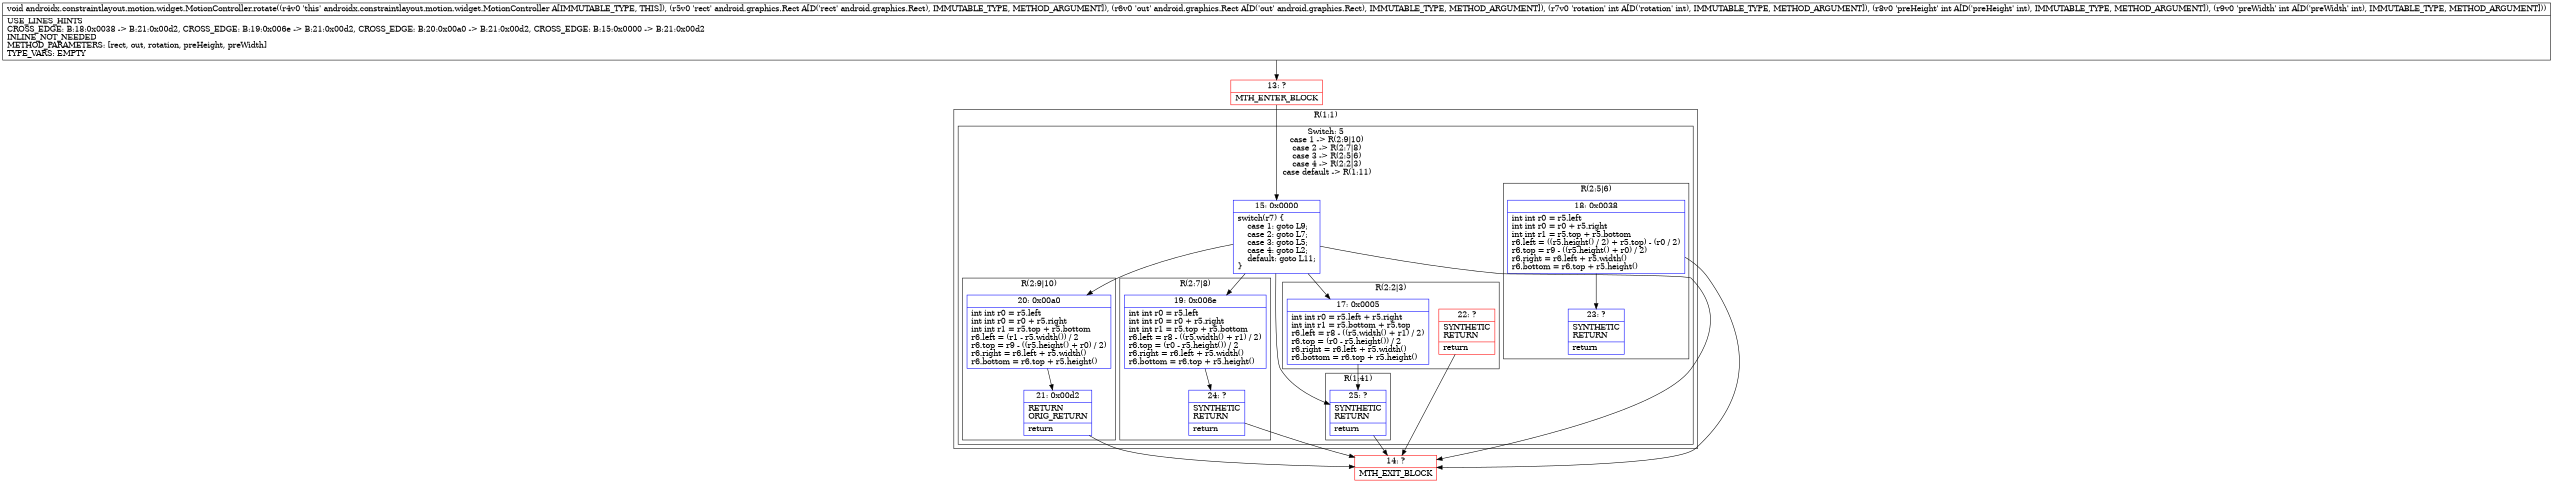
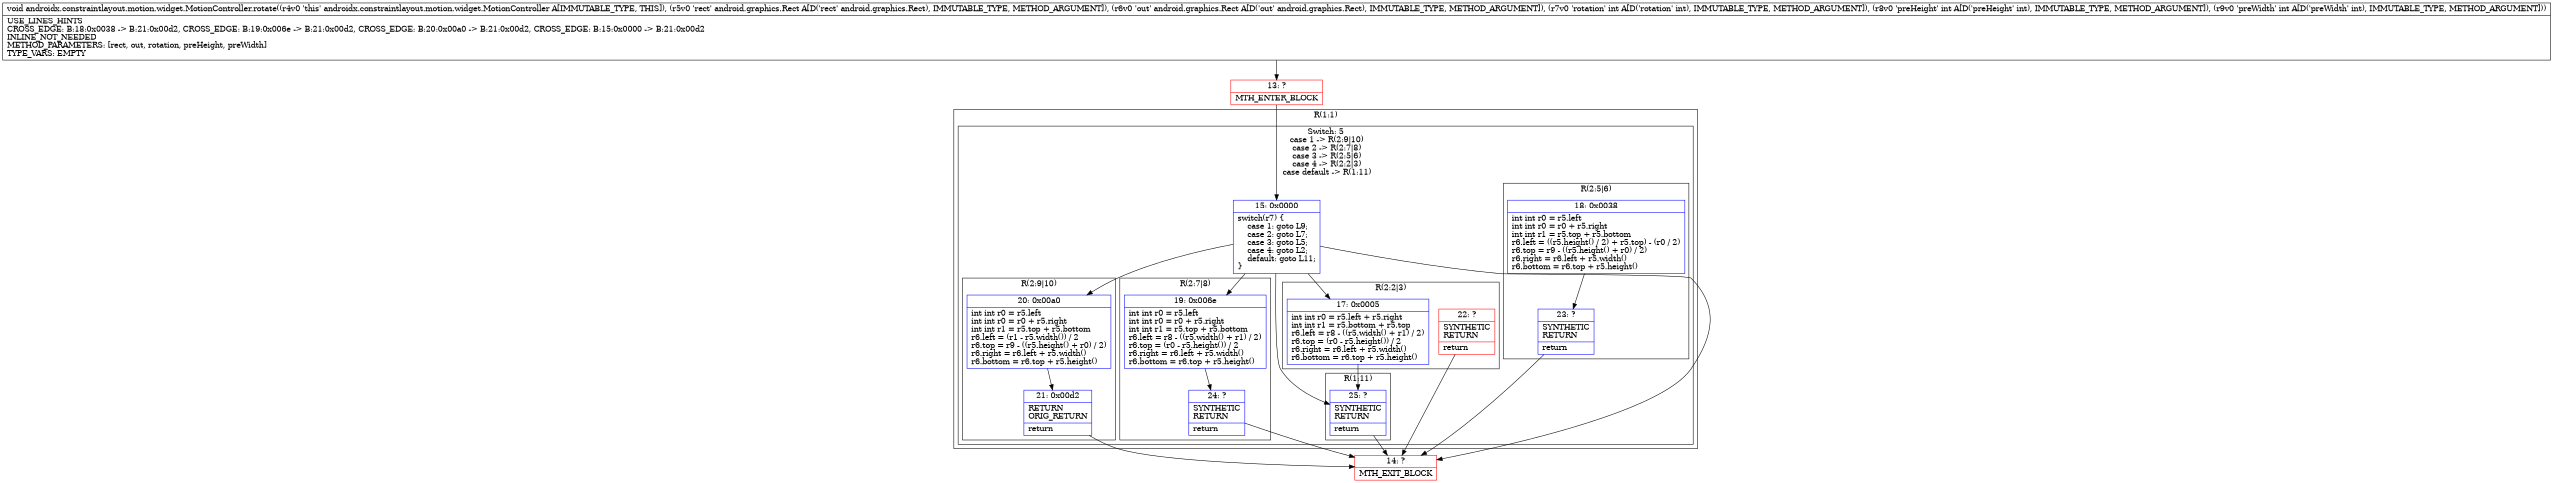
  digraph {
    node [color=blue shape=record]
    n1 [label="{20\:\ 0x00a0|int int r0 = r5.left\lint int r0 = r0 + r5.right\lint int r1 = r5.top + r5.bottom\lr6.left = (r1 \- r5.width()) \/ 2\lr6.top = r9 \- ((r5.height() + r0) \/ 2)\lr6.right = r6.left + r5.width()\lr6.bottom = r6.top + r5.height()\l}"]
    n2 [label="{21\:\ 0x00d2|RETURN\lORIG_RETURN\l|return\l}"]
    n3 [label="{19\:\ 0x006e|int int r0 = r5.left\lint int r0 = r0 + r5.right\lint int r1 = r5.top + r5.bottom\lr6.left = r8 \- ((r5.width() + r1) \/ 2)\lr6.top = (r0 \- r5.height()) \/ 2\lr6.right = r6.left + r5.width()\lr6.bottom = r6.top + r5.height()\l}"]
    n4 [label="{24\:\ ?|SYNTHETIC\lRETURN\l|return\l}"]
    n5 [label="{18\:\ 0x0038|int int r0 = r5.left\lint int r0 = r0 + r5.right\lint int r1 = r5.top + r5.bottom\lr6.left = ((r5.height() \/ 2) + r5.top) \- (r0 \/ 2)\lr6.top = r9 \- ((r5.height() + r0) \/ 2)\lr6.right = r6.left + r5.width()\lr6.bottom = r6.top + r5.height()\l}"]
    n6 [label="{23\:\ ?|SYNTHETIC\lRETURN\l|return\l}"]
    n7 [label="{17\:\ 0x0005|int int r0 = r5.left + r5.right\lint int r1 = r5.bottom + r5.top\lr6.left = r8 \- ((r5.width() + r1) \/ 2)\lr6.top = (r0 \- r5.height()) \/ 2\lr6.right = r6.left + r5.width()\lr6.bottom = r6.top + r5.height()\l}"]
    n8 [color=red label="{22\:\ ?|SYNTHETIC\lRETURN\l|return\l}"]
    n9 [label="{25\:\ ?|SYNTHETIC\lRETURN\l|return\l}"]
    n10 [label="{15\:\ 0x0000|switch(r7) \{\l    case 1: goto L9;\l    case 2: goto L7;\l    case 3: goto L5;\l    case 4: goto L2;\l    default: goto L11;\l\}\l}"]
    n11 [color=red label="{14\:\ ?|MTH_EXIT_BLOCK\l}"]
    n12 [color=red label="{13\:\ ?|MTH_ENTER_BLOCK\l}"]
    n13 [label="{void androidx.constraintlayout.motion.widget.MotionController.rotate((r4v0 'this' androidx.constraintlayout.motion.widget.MotionController A[IMMUTABLE_TYPE, THIS]), (r5v0 'rect' android.graphics.Rect A[D('rect' android.graphics.Rect), IMMUTABLE_TYPE, METHOD_ARGUMENT]), (r6v0 'out' android.graphics.Rect A[D('out' android.graphics.Rect), IMMUTABLE_TYPE, METHOD_ARGUMENT]), (r7v0 'rotation' int A[D('rotation' int), IMMUTABLE_TYPE, METHOD_ARGUMENT]), (r8v0 'preHeight' int A[D('preHeight' int), IMMUTABLE_TYPE, METHOD_ARGUMENT]), (r9v0 'preWidth' int A[D('preWidth' int), IMMUTABLE_TYPE, METHOD_ARGUMENT]))  | USE_LINES_HINTS\lCROSS_EDGE: B:18:0x0038 \-\> B:21:0x00d2, CROSS_EDGE: B:19:0x006e \-\> B:21:0x00d2, CROSS_EDGE: B:20:0x00a0 \-\> B:21:0x00d2, CROSS_EDGE: B:15:0x0000 \-\> B:21:0x00d2\lINLINE_NOT_NEEDED\lMETHOD_PARAMETERS: [rect, out, rotation, preHeight, preWidth]\lTYPE_VARS: EMPTY\l}" color=""]
    subgraph cluster_1 {
      label="R(1:1)"
      subgraph cluster_2 {
        label="Switch: 5\n case 1 -> R(2:9|10)\n case 2 -> R(2:7|8)\n case 3 -> R(2:5|6)\n case 4 -> R(2:2|3)\n case default -> R(1:11)"
        n10
        subgraph cluster_3 {
          label="R(2:9|10)"
          n1
          n2
        }
        subgraph cluster_4 {
          label="R(2:7|8)"
          n3
          n4
        }
        subgraph cluster_5 {
          label="R(2:5|6)"
          n5
          n6
        }
        subgraph cluster_6 {
          label="R(2:2|3)"
          n7
          n8
        }
        subgraph cluster_7 {
-         label="R(1:41)"
+         label="R(1:11)"
          n9
        }
      }
    }
    n1 -> n2
    n2 -> n11
    n3 -> n4
    n4 -> n11
    n5 -> n6
-   n5 -> n11
+   n6 -> n11
    n7 -> n9
    n8 -> n11
    n9 -> n11
    n10 -> n1
    n10 -> n3
    n10 -> n7
    n10 -> n9
    n10 -> n11
    n12 -> n10
    n13 -> n12
  }
